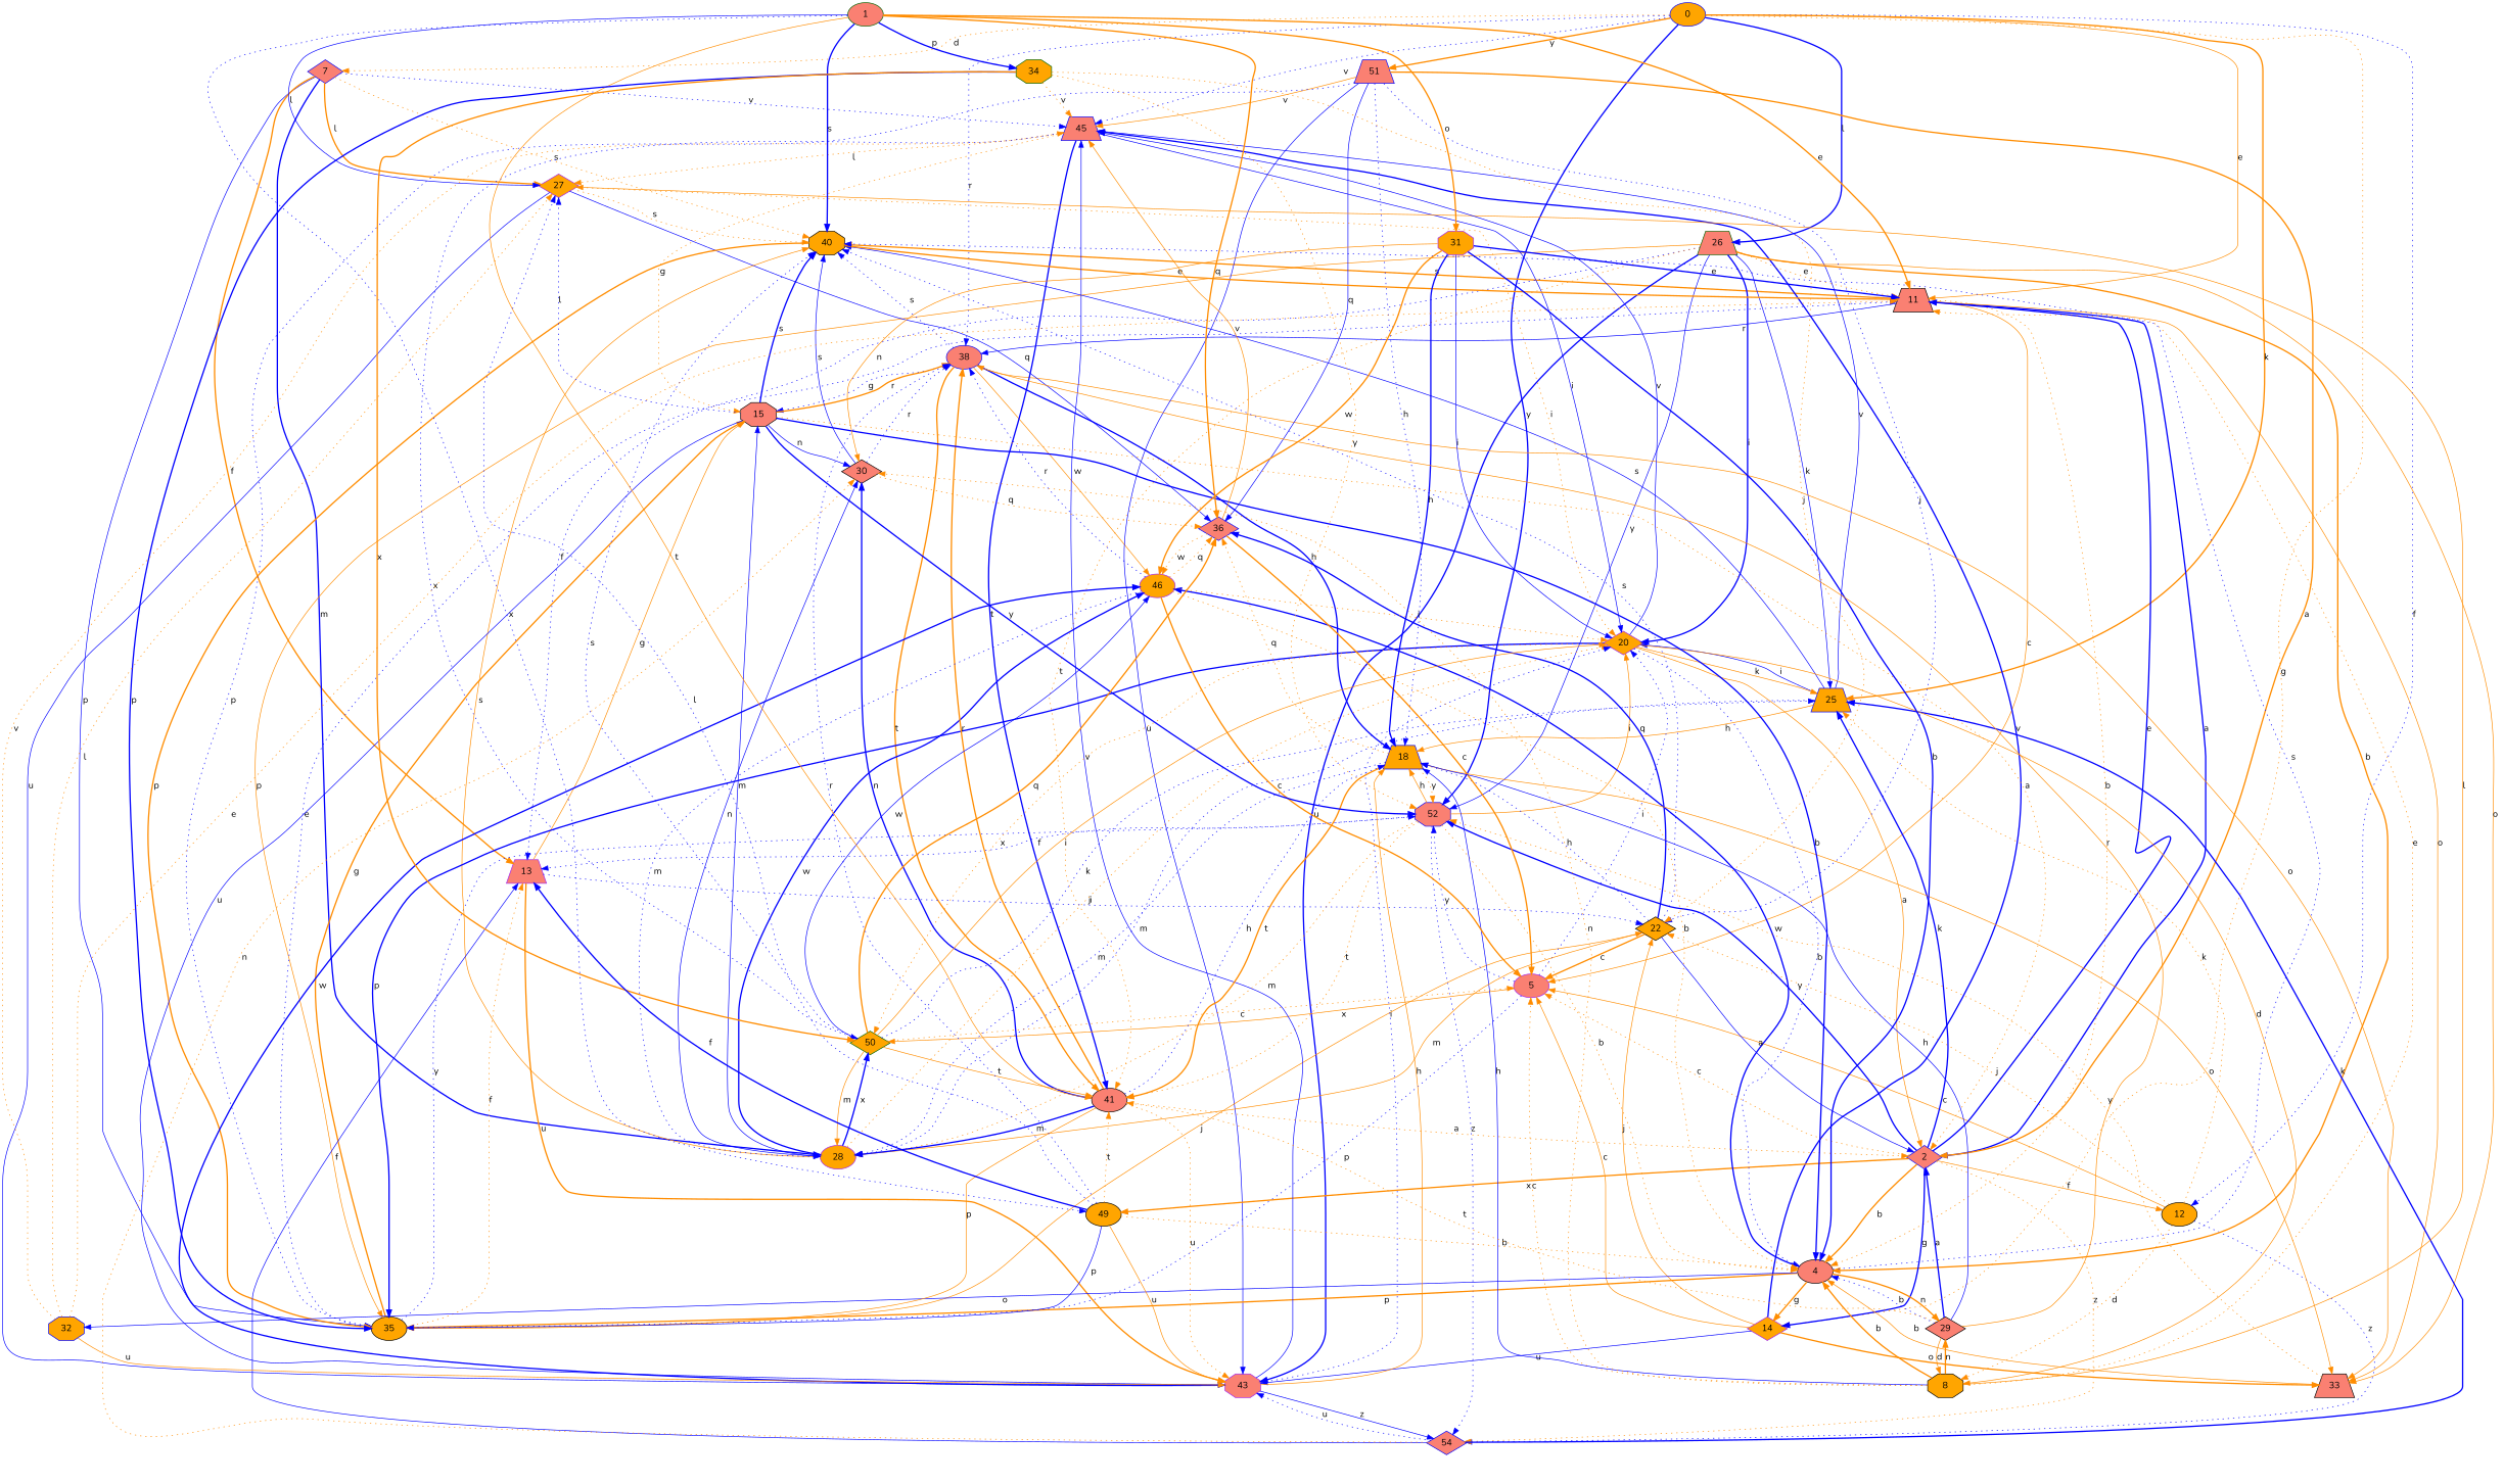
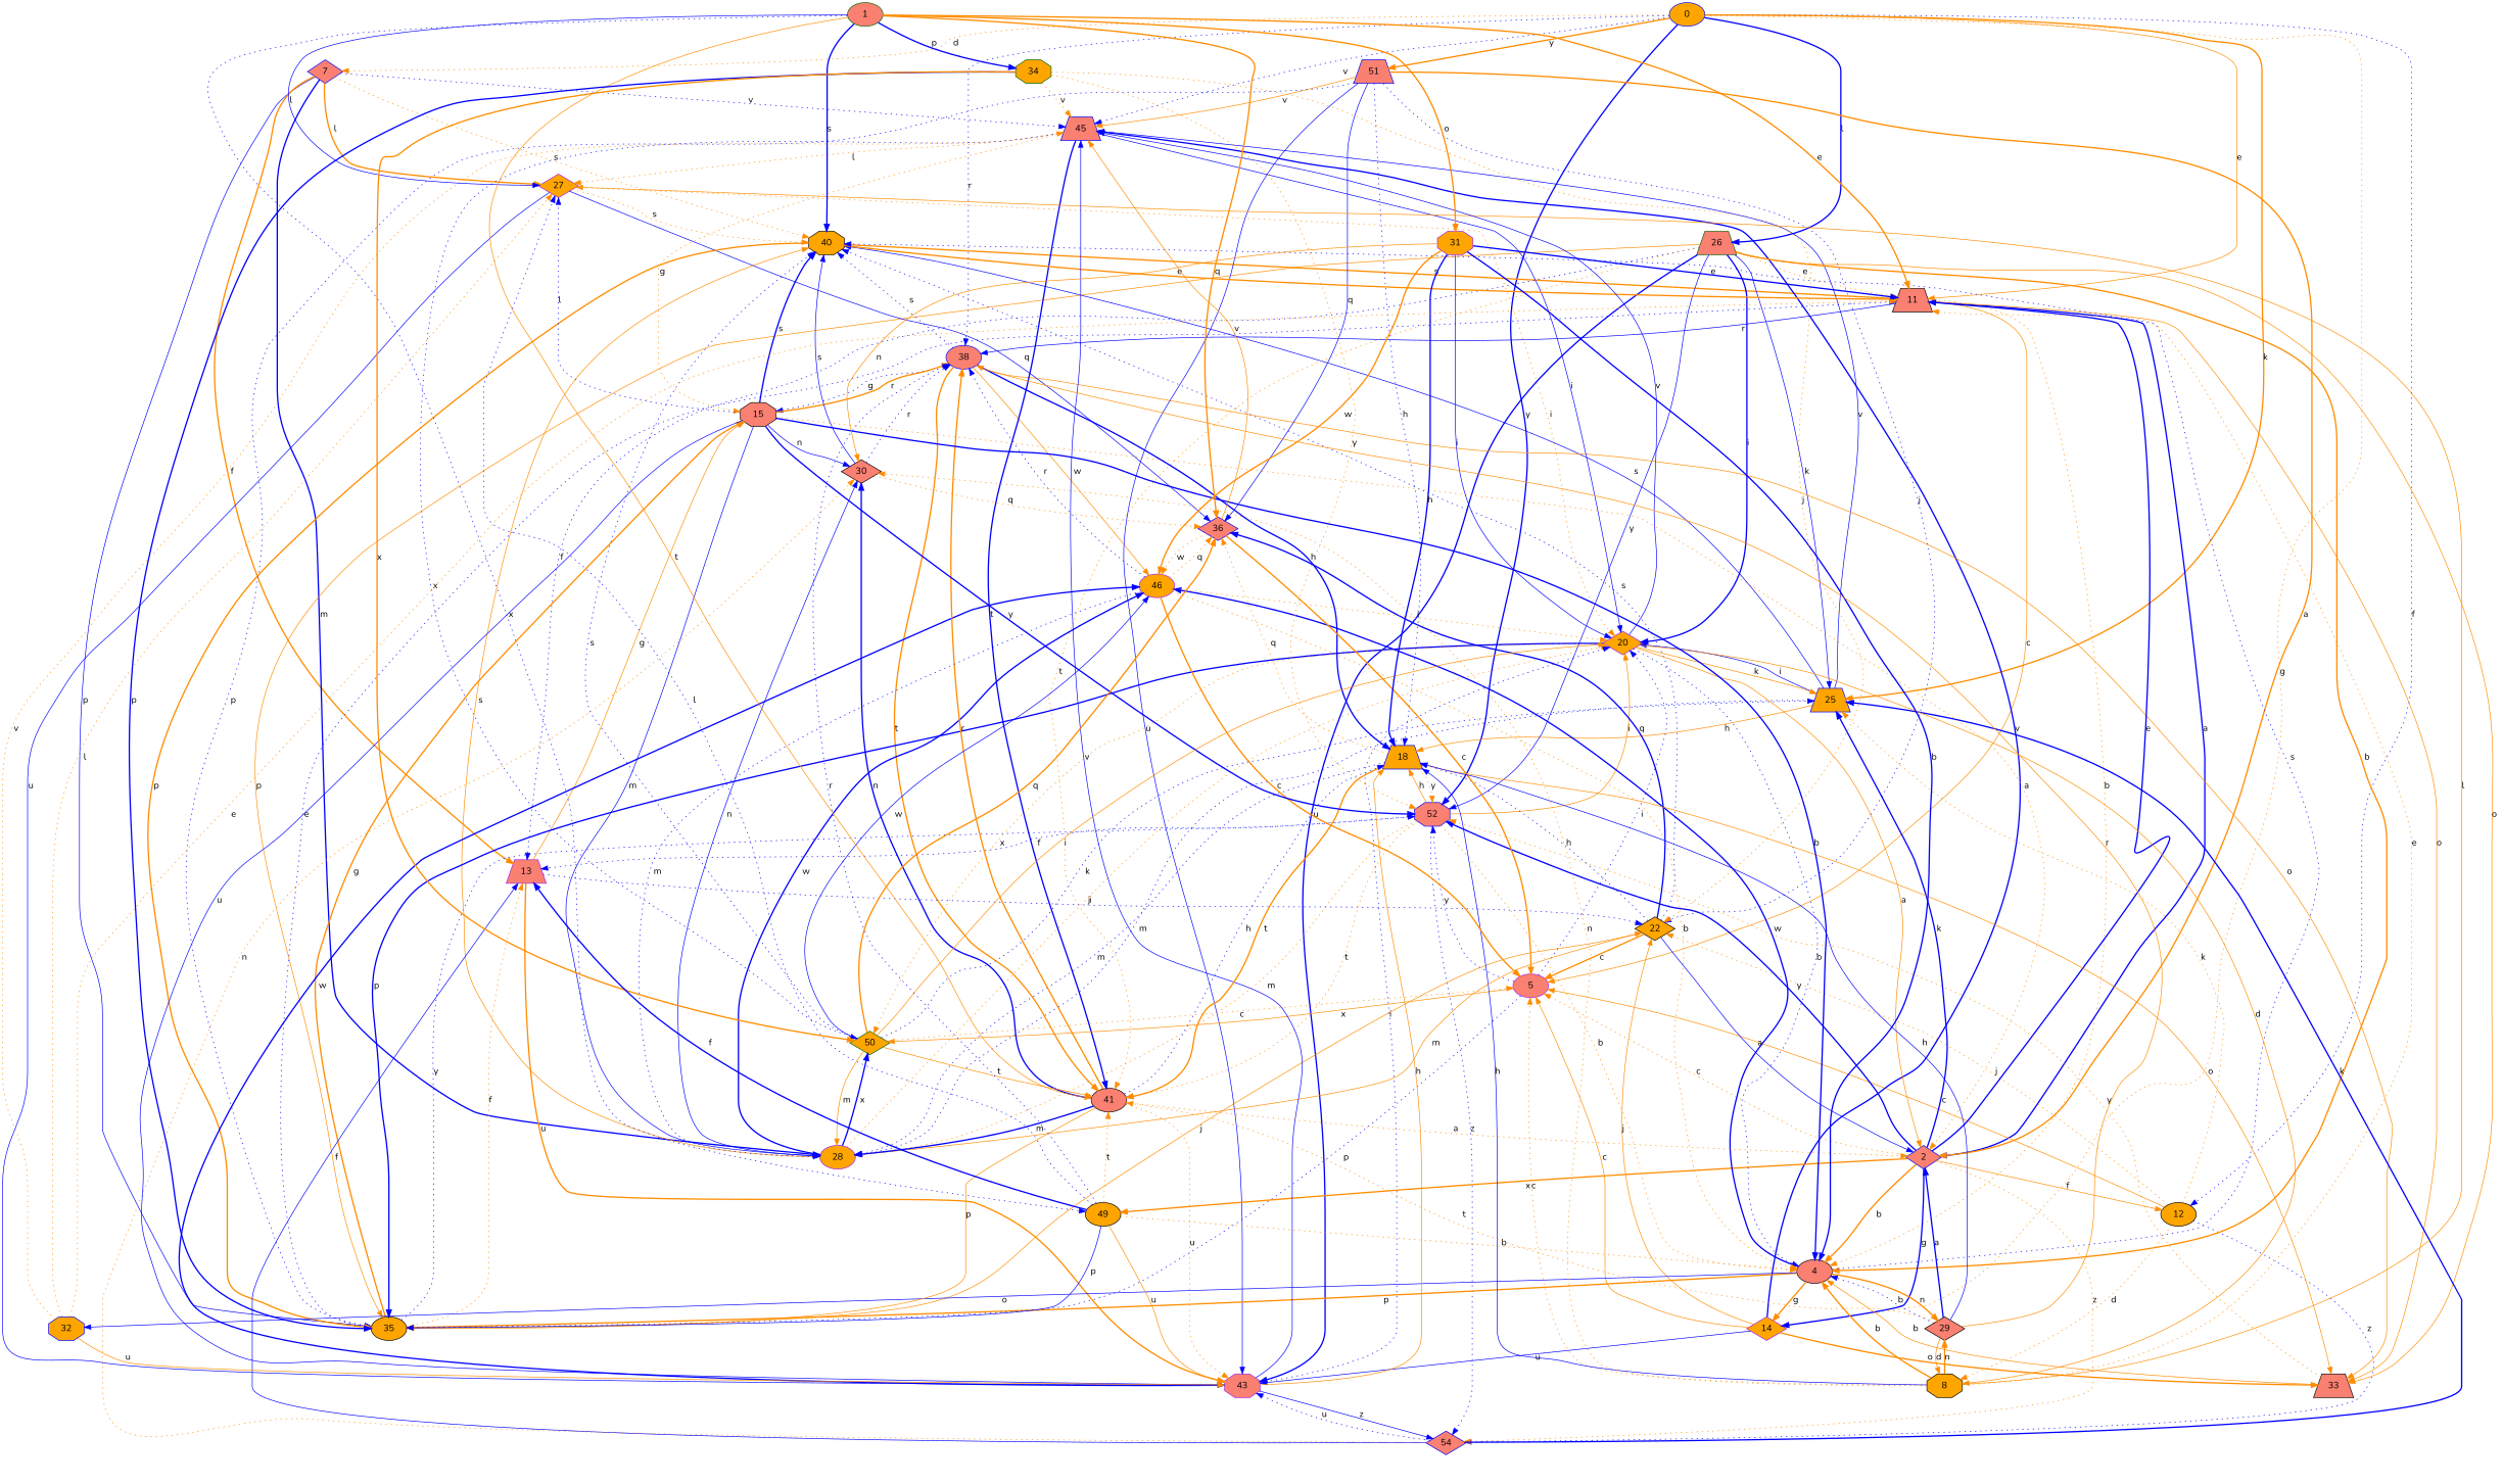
  strict digraph {
    fontname=Nunito
    node [color=black fillcolor=salmon fontname=Nunito shape=ellipse style=filled]
    edge [color=darkorange fontname=Nunito style=dotted]
    0 [color=blue fillcolor=orange]
    7 [color=blue shape=diamond]
    11 [shape=trapezium]
    12 [fillcolor=orange]
    14 [color=purple fillcolor=orange shape=diamond]
    25 [color=blue fillcolor=orange shape=trapezium]
    26 [color=darkgreen shape=trapezium]
    38 [color=blue]
    45 [color=blue shape=trapezium]
    51 [color=blue shape=trapezium]
    52 [color=blue shape=octagon]
    27 [color=purple fillcolor=orange shape=diamond]
    40 [fillcolor=orange shape=octagon]
    35 [fillcolor=orange]
    13 [color=purple shape=trapezium]
    28 [color=purple fillcolor=orange]
    2 [color=blue shape=diamond]
    4
    5 [color=purple]
    33 [shape=trapezium]
    54 [color=blue shape=diamond]
    8 [fillcolor=orange shape=octagon]
    22 [fillcolor=orange shape=diamond]
    43 [color=purple shape=octagon]
    20 [color=purple fillcolor=orange shape=diamond]
    18 [color=blue fillcolor=orange shape=trapezium]
    41
    46 [color=purple fillcolor=orange]
    15 [shape=octagon]
    50 [color=darkgreen fillcolor=orange shape=diamond]
    36 [color=blue shape=diamond]
    1 [color=darkgreen]
    31 [color=purple fillcolor=orange shape=octagon]
    34 [color=darkgreen fillcolor=orange shape=octagon]
    49 [fillcolor=orange]
    30 [shape=diamond]
    29 [shape=diamond]
    32 [color=blue fillcolor=orange shape=octagon]
    0 -> 7 [label=d]
    0 -> 11 [label=e style=solid]
    0 -> 12 [color=blue label=f]
    0 -> 14 [label=g]
    0 -> 25 [label=k style=bold]
    0 -> 26 [color=blue label=l style=bold]
    0 -> 38 [color=blue label=r]
    0 -> 45 [color=blue label=v]
    0 -> 51 [label=y style=bold]
    0 -> 52 [color=blue label=y style=bold]
    7 -> 45 [color=blue label=v]
    7 -> 27 [label=l style=bold]
    7 -> 40 [label=s]
    7 -> 35 [color=blue label=p style=solid]
    7 -> 13 [label=f style=bold]
    7 -> 28 [color=blue label=m style=bold]
    11 -> 38 [color=blue label=r style=solid]
    11 -> 40 [label=s style=bold]
    11 -> 2 [color=blue label=a style=bold]
    11 -> 4 [label=b]
    11 -> 5 [label=c style=solid]
    11 -> 33 [label=o style=solid]
    12 -> 25 [label=k]
    12 -> 5 [label=c style=solid]
    12 -> 54 [color=blue label=z]
    12 -> 8 [label=d]
    12 -> 22 [label=j]
    14 -> 45 [color=blue label=v style=bold]
    14 -> 5 [label=c style=solid]
    14 -> 33 [label=o style=bold]
    14 -> 22 [label=j style=solid]
    14 -> 43 [color=blue label=u style=solid]
    25 -> 45 [color=blue label=v style=solid]
    25 -> 40 [color=blue label=s style=solid]
    25 -> 28 [color=blue label=m]
    25 -> 20 [color=blue label=i style=solid]
    25 -> 18 [label=h style=solid]
    26 -> 11 [label=e]
    26 -> 25 [color=blue label=k style=solid]
    26 -> 52 [color=blue label=y style=solid]
    26 -> 35 [label=p style=solid]
    26 -> 13 [color=blue label=f]
    26 -> 4 [label=b style=bold]
    26 -> 33 [label=o style=solid]
    26 -> 43 [color=blue label=u style=bold]
    26 -> 20 [color=blue label=i style=bold]
    26 -> 41 [label=t]
    38 -> 40 [color=blue label=s]
    38 -> 33 [label=o style=solid]
    38 -> 18 [color=blue label=h style=bold]
    38 -> 41 [label=t style=bold]
    38 -> 46 [label=w style=solid]
    38 -> 15 [color=blue label=g]
    45 -> 27 [label=l]
    45 -> 20 [color=blue label=i style=solid]
    45 -> 41 [color=blue label=t style=bold]
    45 -> 15 [label=g]
    45 -> 50 [color=blue label=x]
    51 -> 45 [label=v style=solid]
    51 -> 35 [color=blue label=p]
    51 -> 2 [label=a style=bold]
    51 -> 22 [color=blue label=j]
    51 -> 43 [color=blue label=u style=solid]
    51 -> 18 [color=blue label=h]
    51 -> 36 [color=blue label=q style=solid]
    52 -> 13 [color=blue label=f]
    52 -> 28 [label=m]
    52 -> 4 [label=b]
    52 -> 54 [color=blue label=z]
    52 -> 20 [label=i style=solid]
    52 -> 18 [label=h style=solid]
    52 -> 41 [label=t]
    27 -> 40 [label=s]
    27 -> 43 [color=blue label=u style=solid]
    27 -> 20 [label=i]
    27 -> 36 [color=blue label=q style=solid]
    40 -> 11 [label=e style=bold]
    40 -> 35 [label=p style=bold]
    35 -> 11 [color=blue label=e]
    35 -> 52 [color=blue label=y]
    35 -> 13 [label=f]
    35 -> 22 [label=j style=solid]
    35 -> 15 [label=g style=bold]
    13 -> 22 [color=blue label=j]
    13 -> 43 [label=u style=bold]
    13 -> 15 [label=g style=solid]
    28 -> 40 [label=s style=solid]
    28 -> 20 [label=i]
    28 -> 46 [color=blue label=w style=bold]
    28 -> 50 [color=blue label=x style=bold]
    28 -> 30 [color=blue label=n style=solid]
    2 -> 11 [color=blue label=e style=bold]
    2 -> 12 [label=f style=solid]
    2 -> 14 [color=blue label=g style=bold]
    2 -> 25 [color=blue label=k style=bold]
    2 -> 52 [color=blue label=y style=bold]
    2 -> 4 [label=b style=bold]
    2 -> 5 [label=c]
    2 -> 54 [label=z]
    2 -> 49 [label=x style=bold]
    4 -> 14 [label=g style=bold]
    4 -> 40 [color=blue label=s]
    4 -> 35 [label=p style=bold]
    4 -> 46 [color=blue label=w style=bold]
    4 -> 29 [label=n style=bold]
    4 -> 32 [color=blue label=o style=solid]
    5 -> 52 [color=blue label=y]
    5 -> 35 [color=blue label=p]
    5 -> 20 [color=blue label=i]
    5 -> 50 [label=x style=solid]
    33 -> 52 [label=y]
    33 -> 4 [label=b style=solid]
    54 -> 25 [color=blue label=k style=bold]
    54 -> 13 [color=blue label=f style=solid]
    54 -> 43 [color=blue label=u]
    54 -> 30 [label=n]
    8 -> 11 [label=e]
    8 -> 27 [label=l style=solid]
    8 -> 4 [label=b style=bold]
    8 -> 5 [label=c]
    8 -> 18 [color=blue label=h style=solid]
    8 -> 30 [label=n]
    8 -> 29 [label=n style=bold]
    22 -> 40 [color=blue label=s]
    22 -> 28 [label=m style=solid]
    22 -> 2 [color=blue label=a style=solid]
    22 -> 5 [label=c style=bold]
    22 -> 18 [color=blue label=h]
    22 -> 36 [color=blue label=q style=bold]
    43 -> 45 [color=blue label=v style=solid]
    43 -> 54 [color=blue label=z style=solid]
    43 -> 20 [color=blue label=i]
    43 -> 18 [label=h style=solid]
    43 -> 46 [color=blue label=w style=bold]
    20 -> 25 [label=k style=solid]
    20 -> 45 [color=blue label=v style=solid]
    20 -> 35 [color=blue label=p style=bold]
    20 -> 2 [label=a style=solid]
    20 -> 4 [color=blue label=b]
    20 -> 8 [label=d style=solid]
    20 -> 50 [label=x]
    18 -> 52 [label=y]
    18 -> 28 [color=blue label=m]
    18 -> 33 [label=o style=solid]
    18 -> 41 [label=t style=bold]
    18 -> 36 [label=q]
    41 -> 38 [label=r style=bold]
    41 -> 35 [label=p style=solid]
    41 -> 28 [color=blue label=m style=bold]
    41 -> 2 [label=a]
    41 -> 43 [label=u]
    41 -> 18 [color=blue label=h]
    41 -> 30 [color=blue label=n style=bold]
    46 -> 38 [color=blue label=r]
    46 -> 28 [color=blue label=m]
    46 -> 4 [label=b]
    46 -> 5 [label=c style=bold]
    46 -> 20 [label=i]
    46 -> 36 [label=q]
    15 -> 38 [label=r style=bold]
    15 -> 52 [color=blue label=y style=bold]
    15 -> 27 [color=blue label=l]
    15 -> 40 [color=blue label=s style=bold]
-   28 -> 15 [color=blue label=m style=solid]
+   15 -> 28 [color=blue label=m style=solid]
    15 -> 2 [label=a]
    15 -> 4 [color=blue label=b style=bold]
    15 -> 43 [color=blue label=u style=solid]
    15 -> 30 [color=blue label=n style=solid]
    50 -> 25 [color=blue label=k]
    50 -> 40 [color=blue label=s]
    50 -> 28 [label=m style=solid]
    50 -> 5 [label=c]
    50 -> 20 [label=i style=solid]
    50 -> 41 [label=t style=solid]
    50 -> 46 [color=blue label=w style=solid]
    50 -> 36 [label=q style=bold]
    36 -> 45 [label=v style=solid]
    36 -> 5 [label=c style=bold]
    36 -> 46 [label=w]
    1 -> 11 [label=e style=bold]
    1 -> 27 [color=blue label=l style=solid]
    1 -> 40 [color=blue label=s style=bold]
    1 -> 41 [label=t style=solid]
    1 -> 36 [label=q style=bold]
    1 -> 31 [label=o style=bold]
    1 -> 34 [color=blue label=p style=bold]
    1 -> 49 [color=blue label=x]
    31 -> 11 [color=blue label=e style=bold]
    31 -> 4 [color=blue label=b style=bold]
    31 -> 20 [color=blue label=i style=solid]
    31 -> 18 [color=blue label=h style=bold]
    31 -> 46 [label=w style=bold]
    31 -> 30 [label=n style=solid]
    34 -> 45 [label=v]
    34 -> 52 [label=y]
    34 -> 35 [color=blue label=p style=bold]
    34 -> 22 [label=j]
    34 -> 50 [label=x style=bold]
    49 -> 38 [color=blue label=r]
    49 -> 27 [color=blue label=l]
    49 -> 35 [color=blue label=p style=solid]
    49 -> 13 [color=blue label=f style=bold]
    49 -> 4 [label=b]
    49 -> 43 [label=u style=solid]
    49 -> 41 [label=t]
    30 -> 38 [color=blue label=r]
    30 -> 40 [color=blue label=s style=solid]
    30 -> 36 [label=q]
    29 -> 38 [label=r style=solid]
    29 -> 2 [color=blue label=a style=bold]
    29 -> 4 [color=blue label=b]
    29 -> 8 [label=d style=solid]
    29 -> 18 [color=blue label=h style=solid]
    29 -> 41 [label=t]
    32 -> 11 [label=e]
    32 -> 45 [label=v]
    32 -> 27 [label=l]
    32 -> 43 [label=u style=solid]
  }
